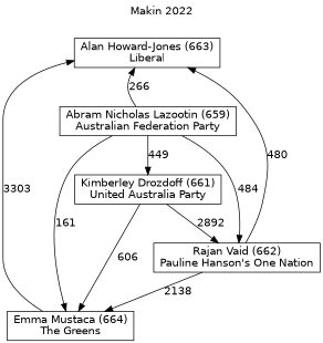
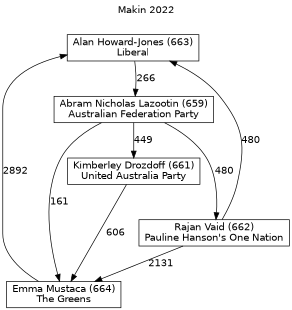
  digraph {
    fontname="DejaVu Sans"
    label="Makin 2022"
    labelloc=t
    mclimit=10
    node [fontname="DejaVu Sans" shape=box]
    edge [fontname="DejaVu Sans"]
    n1 [label="Alan Howard-Jones (663)\nLiberal"]
    n2 [label="Emma Mustaca (664)\nThe Greens"]
    n3 [label="Rajan Vaid (662)\nPauline Hanson's One Nation"]
    n4 [label="Kimberley Drozdoff (661)\nUnited Australia Party"]
    n5 [label="Abram Nicholas Lazootin (659)\nAustralian Federation Party"]
-   n2 -> n1 [label=3303]
+   n2 -> n1 [label=2892]
    n3 -> n1 [label=480]
-   n3 -> n2 [label=2138]
+   n3 -> n2 [label=2131]
    n4 -> n2 [label=606]
-   n4 -> n3 [label=2892]
-   n5 -> n1 [label=266]
+   n1 -> n5 [label=266]
    n5 -> n2 [label=161]
-   n5 -> n3 [label=484]
+   n5 -> n3 [label=480]
    n5 -> n4 [label=449]
  }
